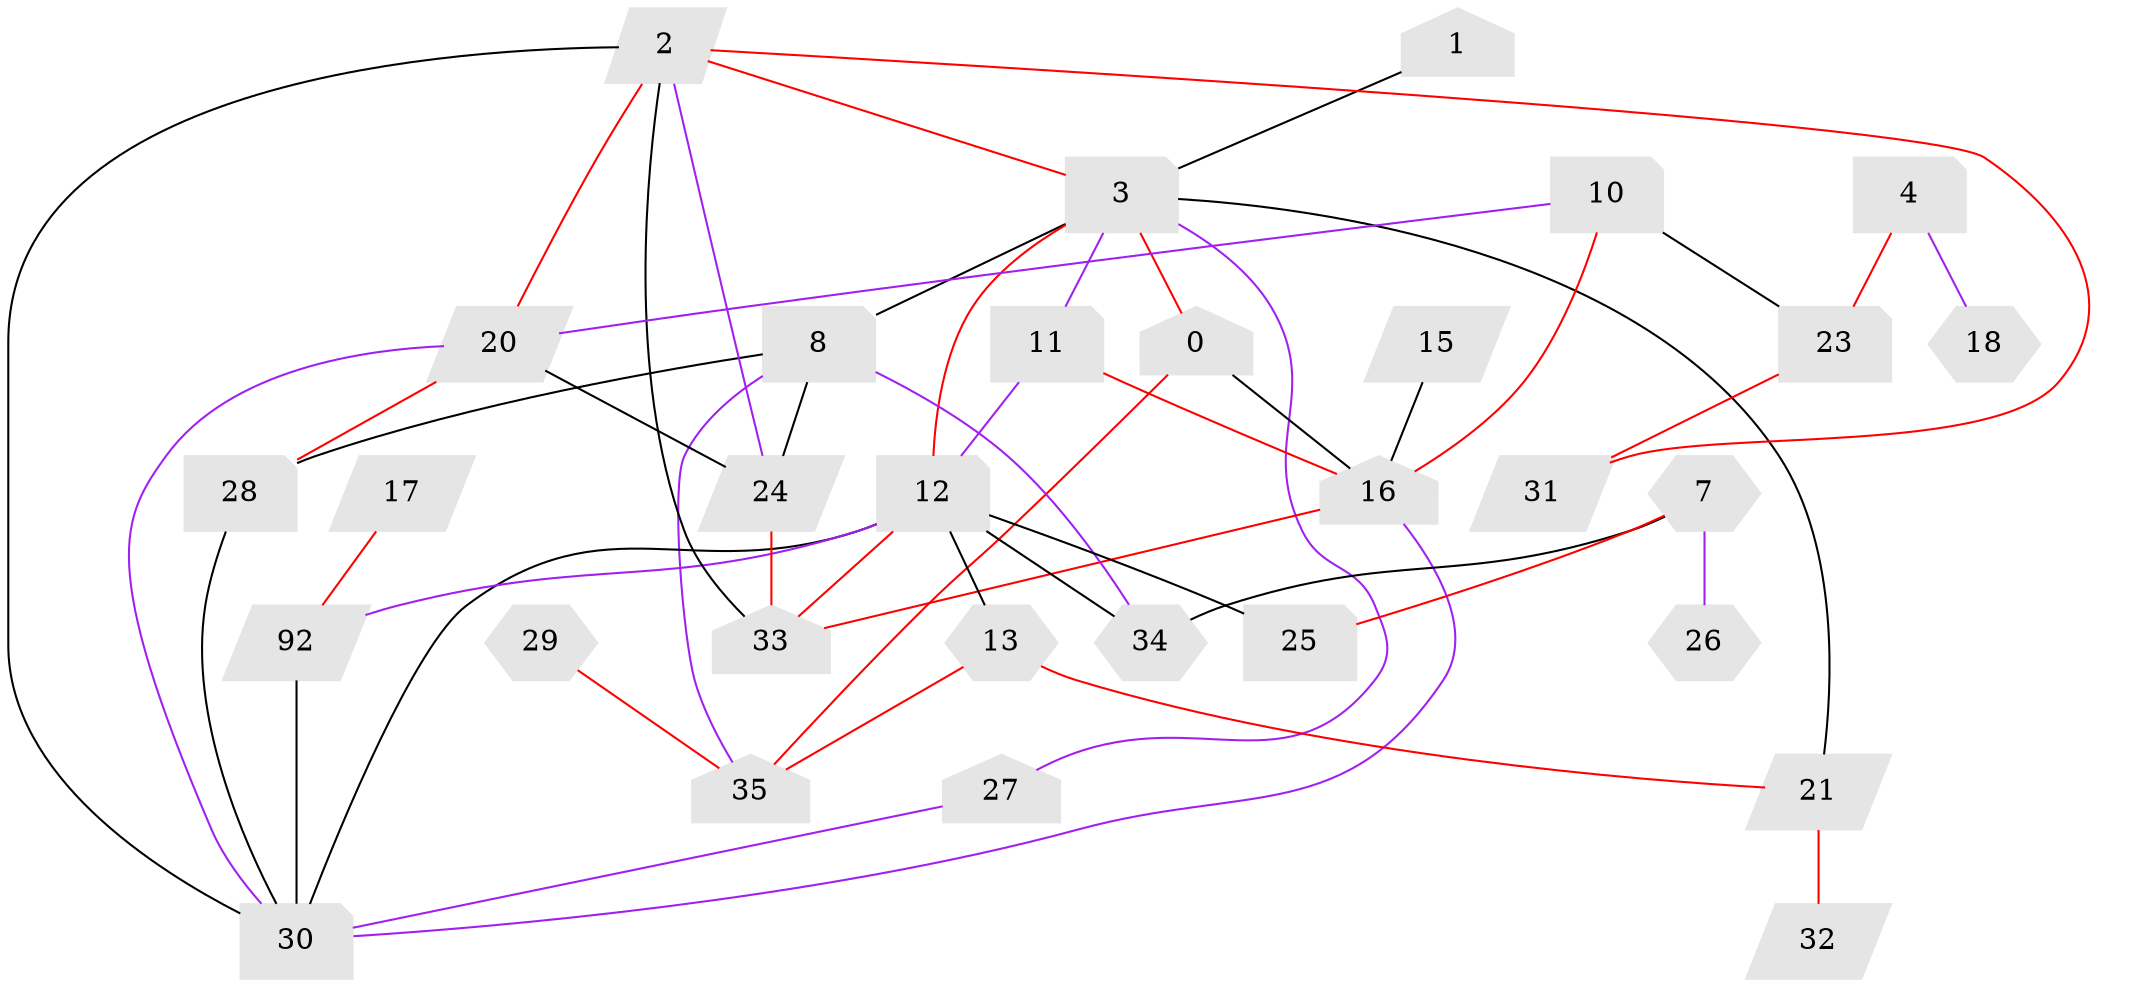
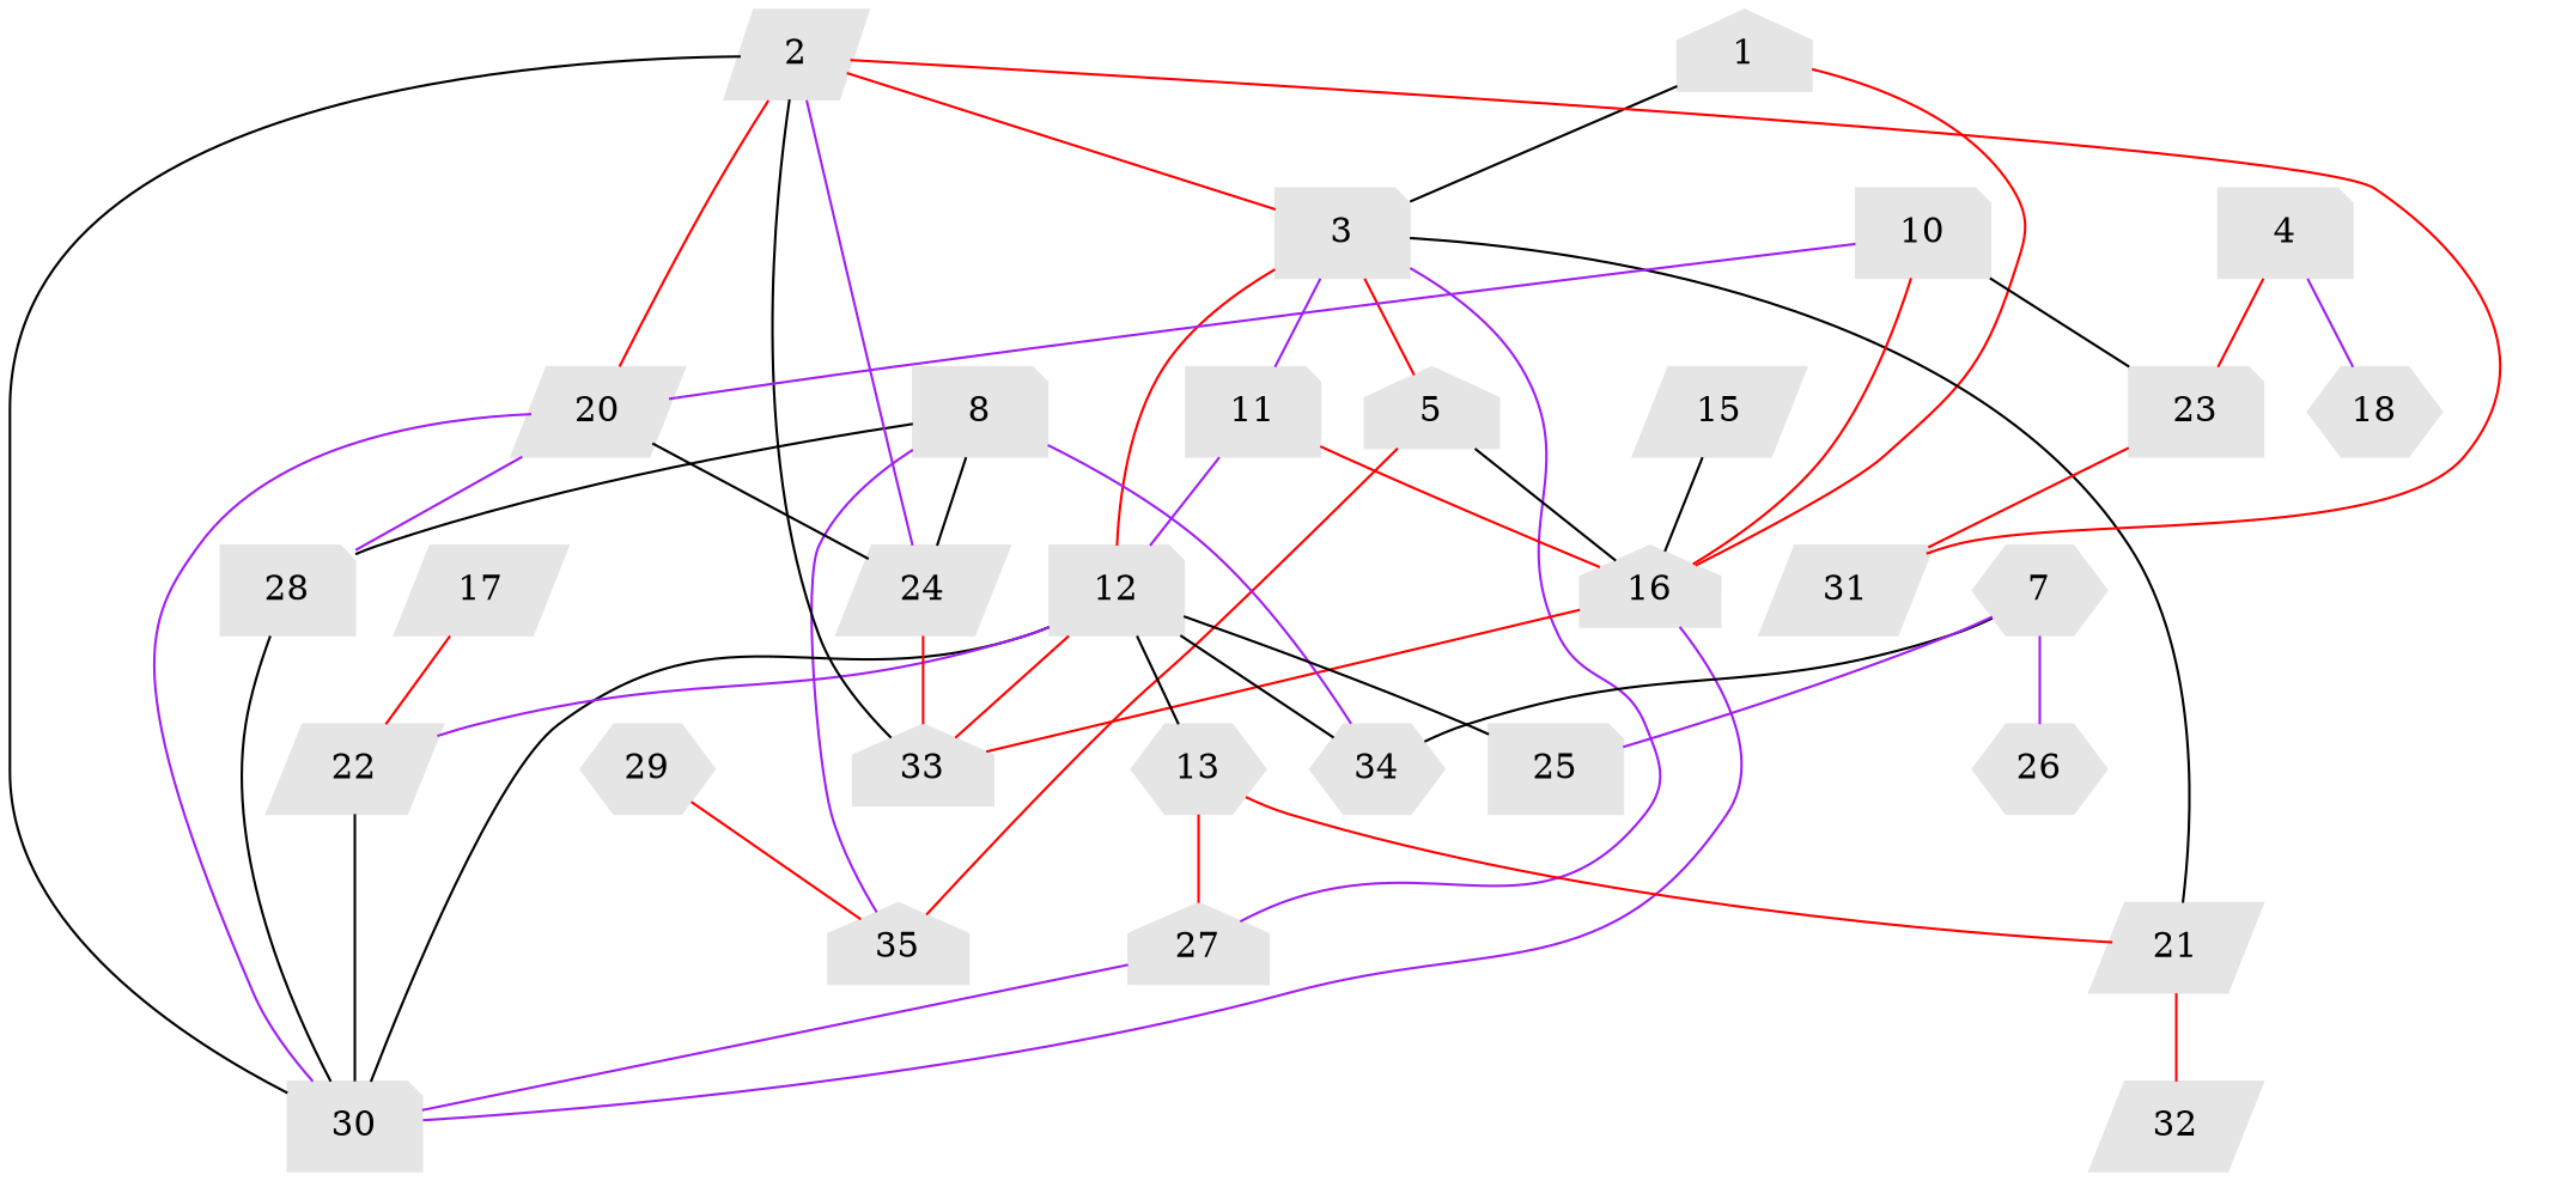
  graph {
    node [color=gray90 shape=note style=filled]
    edge [color=red weight=1.0]
    1 [shape=house]
    3
    16 [shape=house]
-   5 [shape=house label=0]
+   5 [shape=house]
    8
    11
    12
    21 [shape=parallelogram]
    27 [shape=house]
    30
    33 [shape=house]
    2 [shape=parallelogram]
    20 [shape=parallelogram]
    24 [shape=parallelogram]
    31 [shape=parallelogram]
    28
    35 [shape=house]
    34 [shape=hexagon]
    25
    13 [shape=hexagon]
-   22 [shape=parallelogram label=92]
+   22 [shape=parallelogram]
    32 [shape=parallelogram]
    18 [shape=hexagon]
    4
    23
    7 [shape=hexagon]
    26 [shape=hexagon]
    10
    15 [shape=parallelogram]
    17 [shape=parallelogram]
    29 [shape=hexagon]
    1 -- 3 [color=black]
+   1 -- 16
    3 -- 5
-   3 -- 8 [color=black]
    3 -- 11 [color=purple weight=2.0]
    3 -- 12
    3 -- 21 [color=black weight=2.0]
    3 -- 27 [color=purple]
    16 -- 30 [color=purple]
    16 -- 33
    5 -- 16 [color=black]
    5 -- 35
    8 -- 24 [color=black]
    8 -- 28 [color=black]
    8 -- 35 [color=purple]
    8 -- 34 [color=purple]
    11 -- 16
    11 -- 12 [color=purple]
    12 -- 30 [color=black]
    12 -- 33
    12 -- 34 [color=black weight=2.0]
    12 -- 25 [color=black]
    12 -- 13 [color=black]
    12 -- 22 [color=purple]
    21 -- 32
    27 -- 30 [color=purple]
    2 -- 3
    2 -- 30 [color=black]
    2 -- 33 [color=black]
    2 -- 20
    2 -- 24 [color=purple]
    2 -- 31
    20 -- 30 [color=purple]
    20 -- 24 [color=black]
-   20 -- 28
+   20 -- 28 [color=purple]
    24 -- 33
    28 -- 30 [color=black]
    13 -- 21
-   13 -- 35
+   13 -- 27
    22 -- 30 [color=black]
    4 -- 18 [color=purple]
    4 -- 23
    23 -- 31
    7 -- 34 [color=black]
-   7 -- 25
+   7 -- 25 [color=purple]
    7 -- 26 [color=purple]
    10 -- 16
    10 -- 20 [color=purple]
    10 -- 23 [color=black]
    15 -- 16 [color=black]
    17 -- 22
    29 -- 35
  }
